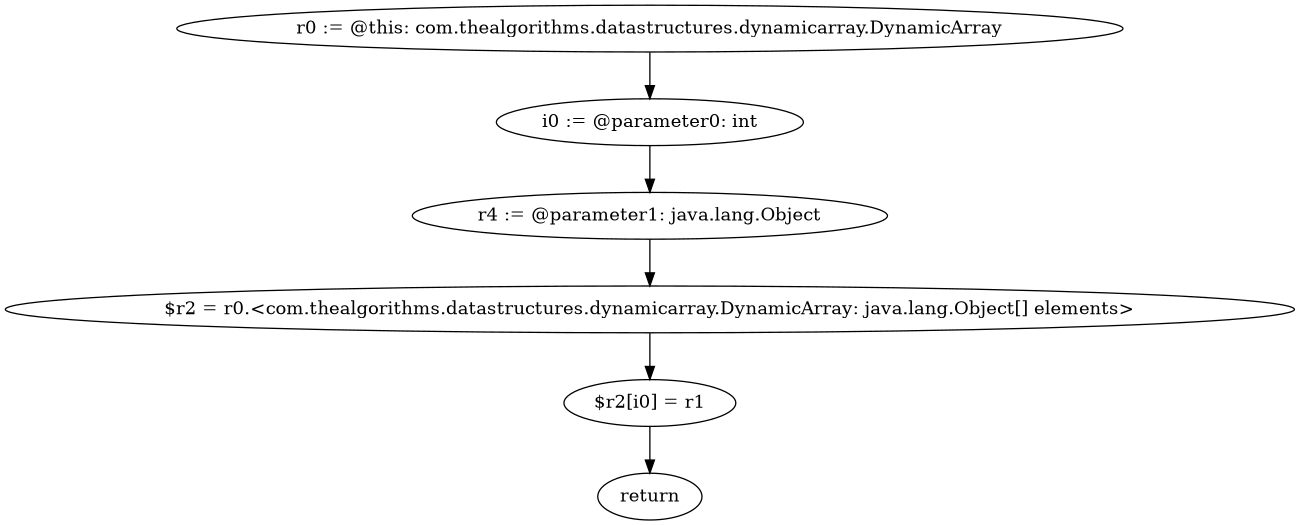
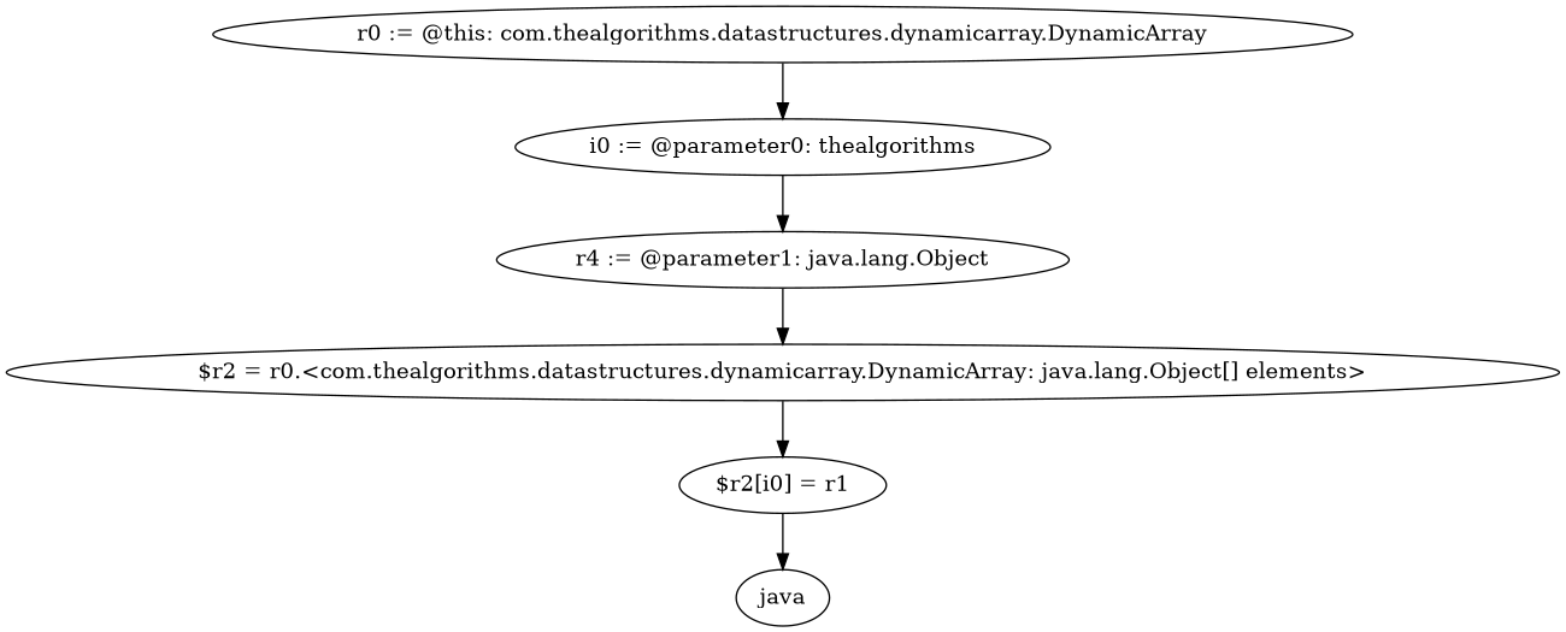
  digraph {
    "r0 := @this: com.thealgorithms.datastructures.dynamicarray.DynamicArray"
-   "i0 := @parameter0: int"
+   "i0 := @parameter0: int" [label="i0 := @parameter0: thealgorithms"]
    n3 [label="r4 := @parameter1: java.lang.Object"]
    "$r2 = r0.<com.thealgorithms.datastructures.dynamicarray.DynamicArray: java.lang.Object[] elements>"
    "$r2[i0] = r1"
-   return
+   return [label=java]
    "r0 := @this: com.thealgorithms.datastructures.dynamicarray.DynamicArray" -> "i0 := @parameter0: int"
    "i0 := @parameter0: int" -> n3
    n3 -> "$r2 = r0.<com.thealgorithms.datastructures.dynamicarray.DynamicArray: java.lang.Object[] elements>"
    "$r2 = r0.<com.thealgorithms.datastructures.dynamicarray.DynamicArray: java.lang.Object[] elements>" -> "$r2[i0] = r1"
    "$r2[i0] = r1" -> return
  }
